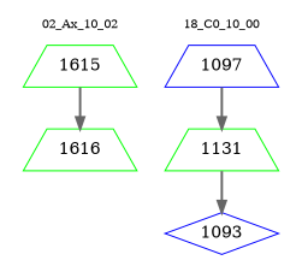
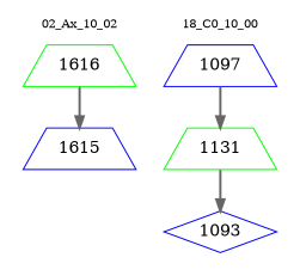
  digraph {
    node [color=blue shape=trapezium]
    edge [color=gray40 style=bold]
-   n1 [color=green label=1615]
+   n1 [label=1615]
    n2 [color=green label=1616]
    n3 [label=1097]
    n4 [label=1093 shape=diamond]
    n5 [color=green label=1131]
    subgraph cluster_1 {
      color=white
      fontsize=10
      label="02_Ax_10_02"
      n1
      n2
    }
    subgraph cluster_2 {
      color=white
      fontsize=10
      label="18_C0_10_00"
      n3
      n4
      n5
    }
-   n1 -> n2
+   n2 -> n1
    n3 -> n5
    n5 -> n4
  }
